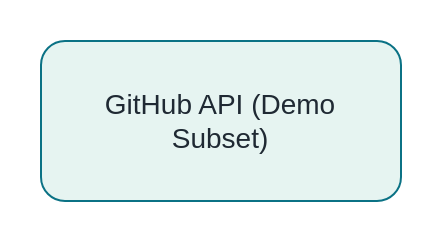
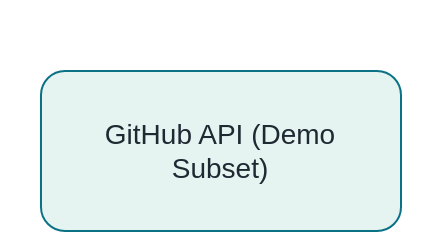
  <mxCell id="0" />
  <mxCell id="1" parent="0" />
- <mxCell id="2" value="GitHub API (Demo Subset)" style="shape=rectangle;perimeter=rectanglePerimeter;rounded=1;html=1;whiteSpace=wrap;fontColor=#1F2933;fontSize=14;strokeColor=#0B7285;fillColor=#E6F4F1;align=center;verticalAlign=middle;spacing=12" vertex="1" parent="1"><mxGeometry x="20" y="20" width="180" height="80" as="geometry" /></mxCell>
+ <mxCell id="2" value="GitHub API (Demo Subset)" style="shape=rectangle;perimeter=rectanglePerimeter;rounded=1;html=1;whiteSpace=wrap;fontColor=#1F2933;fontSize=14;strokeColor=#0B7285;fillColor=#E6F4F1;align=center;verticalAlign=middle;spacing=12" vertex="1" parent="1"><mxGeometry x="20" y="35" width="180" height="80" as="geometry" /></mxCell>
